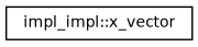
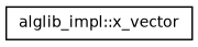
  digraph {
    rankdir=LR
-   n1 [color=black fillcolor=white fontname=Helvetica fontsize=10 height=0.2 label="impl_impl::x_vector" shape=record style=filled width=0.4]
+   n1 [color=black fillcolor=white fontname=Helvetica fontsize=10 height=0.2 label="alglib_impl::x_vector" shape=record style=filled width=0.4]
  }
